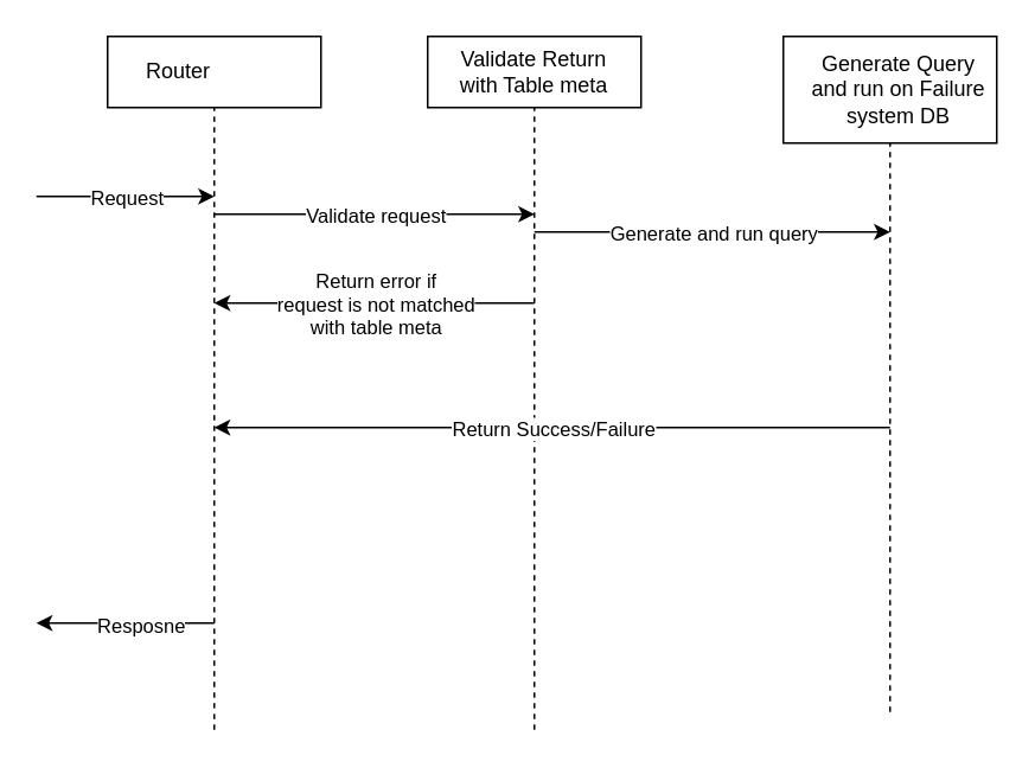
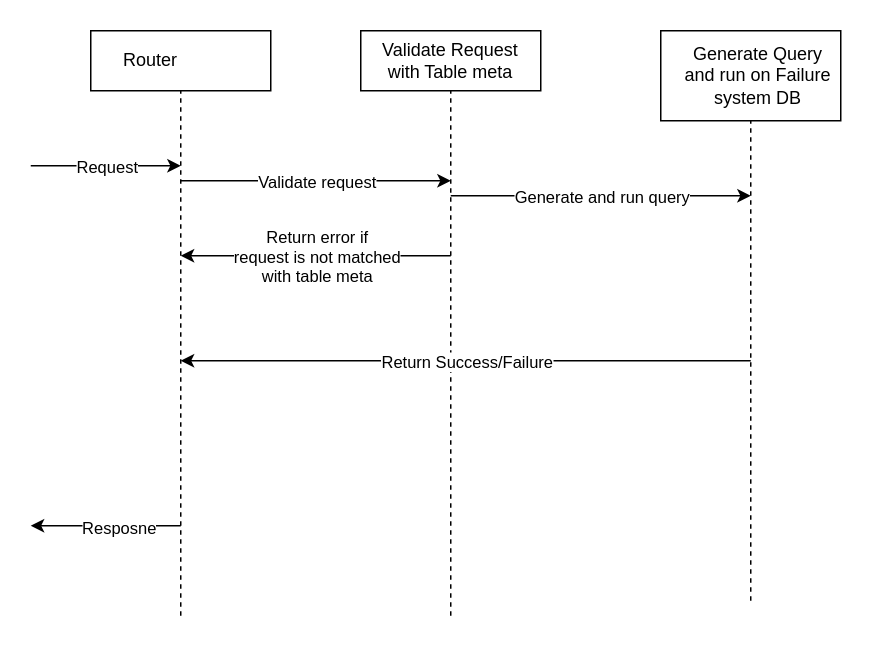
  <mxCell id="0" />
  <mxCell id="1" parent="0" />
  <mxCell id="2" value="" style="rounded=0;whiteSpace=wrap;html=1;" vertex="1" parent="1"><mxGeometry x="440" y="20" width="120" height="60" as="geometry" /></mxCell>
  <mxCell id="3" value="" style="endArrow=none;dashed=1;html=1;entryX=0.5;entryY=1;entryDx=0;entryDy=0;" edge="1" parent="1" target="2"><mxGeometry width="50" height="50" relative="1" as="geometry"><mxPoint x="500" y="400" as="sourcePoint" /><mxPoint x="410" y="180" as="targetPoint" /></mxGeometry></mxCell>
  <mxCell id="4" value="" style="rounded=0;whiteSpace=wrap;html=1;" vertex="1" parent="1"><mxGeometry x="240" y="20" width="120" height="40" as="geometry" /></mxCell>
  <mxCell id="5" value="" style="endArrow=none;dashed=1;html=1;entryX=0.5;entryY=1;entryDx=0;entryDy=0;" edge="1" parent="1" target="4"><mxGeometry width="50" height="50" relative="1" as="geometry"><mxPoint x="300" y="410" as="sourcePoint" /><mxPoint x="610" y="180" as="targetPoint" /></mxGeometry></mxCell>
  <mxCell id="6" value="" style="rounded=0;whiteSpace=wrap;html=1;" vertex="1" parent="1"><mxGeometry x="60" y="20" width="120" height="40" as="geometry" /></mxCell>
  <mxCell id="7" value="" style="endArrow=none;dashed=1;html=1;entryX=0.5;entryY=1;entryDx=0;entryDy=0;" edge="1" parent="1" target="6"><mxGeometry width="50" height="50" relative="1" as="geometry"><mxPoint x="120" y="410" as="sourcePoint" /><mxPoint x="430" y="200" as="targetPoint" /></mxGeometry></mxCell>
  <mxCell id="8" value="Router" style="text;html=1;strokeColor=none;fillColor=none;align=center;verticalAlign=middle;whiteSpace=wrap;rounded=0;" vertex="1" parent="1"><mxGeometry x="80" y="30" width="40" height="20" as="geometry" /></mxCell>
- <mxCell id="9" value="Validate Return with Table meta" style="text;html=1;strokeColor=none;fillColor=none;align=center;verticalAlign=middle;whiteSpace=wrap;rounded=0;" vertex="1" parent="1"><mxGeometry x="250" y="30" width="100" height="20" as="geometry" /></mxCell>
+ <mxCell id="9" value="Validate Request with Table meta" style="text;html=1;strokeColor=none;fillColor=none;align=center;verticalAlign=middle;whiteSpace=wrap;rounded=0;" vertex="1" parent="1"><mxGeometry x="250" y="30" width="100" height="20" as="geometry" /></mxCell>
  <mxCell id="10" value="Generate Query and run on Failure system DB" style="text;html=1;strokeColor=none;fillColor=none;align=center;verticalAlign=middle;whiteSpace=wrap;rounded=0;" vertex="1" parent="1"><mxGeometry x="450" y="40" width="110" height="20" as="geometry" /></mxCell>
  <mxCell id="11" value="" style="endArrow=classic;html=1;" edge="1" parent="1"><mxGeometry relative="1" as="geometry"><mxPoint x="20" y="110" as="sourcePoint" /><mxPoint x="120" y="110" as="targetPoint" /></mxGeometry></mxCell>
  <mxCell id="12" value="Request" style="edgeLabel;resizable=0;html=1;align=center;verticalAlign=middle;" connectable="0" vertex="1" parent="11"><mxGeometry relative="1" as="geometry" /></mxCell>
  <mxCell id="13" value="" style="endArrow=classic;html=1;" edge="1" parent="1"><mxGeometry relative="1" as="geometry"><mxPoint x="120" y="350" as="sourcePoint" /><mxPoint x="20" y="350" as="targetPoint" /></mxGeometry></mxCell>
  <mxCell id="14" value="Resposne" style="edgeLabel;html=1;align=center;verticalAlign=middle;resizable=0;points=[];" vertex="1" connectable="0" parent="13"><mxGeometry x="-0.167" y="1" relative="1" as="geometry"><mxPoint as="offset" /></mxGeometry></mxCell>
  <mxCell id="15" value="" style="endArrow=classic;html=1;" edge="1" parent="1"><mxGeometry relative="1" as="geometry"><mxPoint x="120" y="120" as="sourcePoint" /><mxPoint x="300" y="120" as="targetPoint" /></mxGeometry></mxCell>
  <mxCell id="16" value="Validate request" style="edgeLabel;resizable=0;html=1;align=center;verticalAlign=middle;" connectable="0" vertex="1" parent="15"><mxGeometry relative="1" as="geometry" /></mxCell>
  <mxCell id="17" value="" style="endArrow=classic;html=1;" edge="1" parent="1"><mxGeometry relative="1" as="geometry"><mxPoint x="300" y="170" as="sourcePoint" /><mxPoint x="120" y="170" as="targetPoint" /></mxGeometry></mxCell>
  <mxCell id="18" value="Return error if &lt;br&gt;request is not matched &lt;br&gt;with table meta" style="edgeLabel;resizable=0;html=1;align=center;verticalAlign=middle;" connectable="0" vertex="1" parent="17"><mxGeometry relative="1" as="geometry" /></mxCell>
  <mxCell id="19" value="" style="endArrow=classic;html=1;" edge="1" parent="1"><mxGeometry relative="1" as="geometry"><mxPoint x="300" y="130" as="sourcePoint" /><mxPoint x="500" y="130" as="targetPoint" /><Array as="points"><mxPoint x="400" y="130" /></Array></mxGeometry></mxCell>
  <mxCell id="20" value="Generate and run query" style="edgeLabel;resizable=0;html=1;align=center;verticalAlign=middle;" connectable="0" vertex="1" parent="19"><mxGeometry relative="1" as="geometry" /></mxCell>
  <mxCell id="21" value="" style="endArrow=classic;html=1;" edge="1" parent="1"><mxGeometry relative="1" as="geometry"><mxPoint x="500" y="240" as="sourcePoint" /><mxPoint x="120" y="240" as="targetPoint" /></mxGeometry></mxCell>
  <mxCell id="22" value="Return Success/Failure" style="edgeLabel;resizable=0;html=1;align=center;verticalAlign=middle;" connectable="0" vertex="1" parent="21"><mxGeometry relative="1" as="geometry" /></mxCell>
